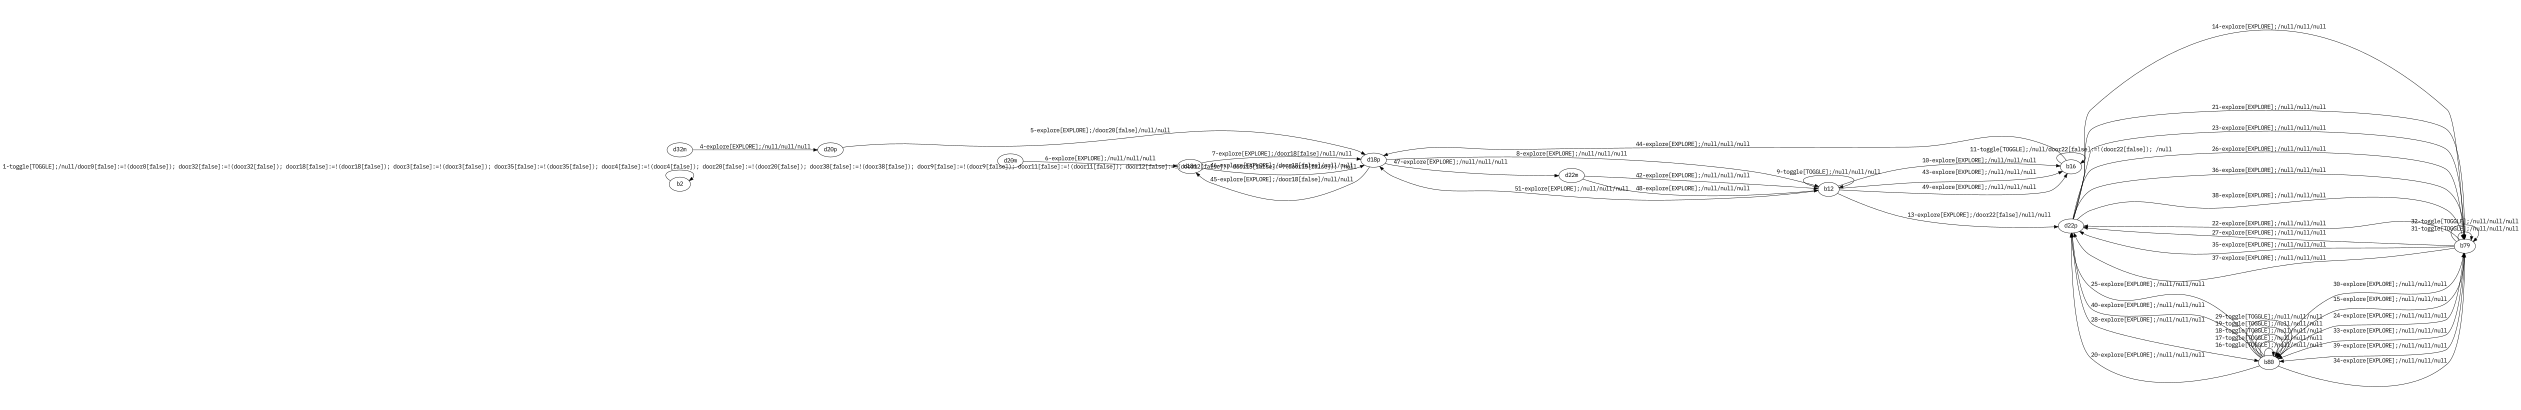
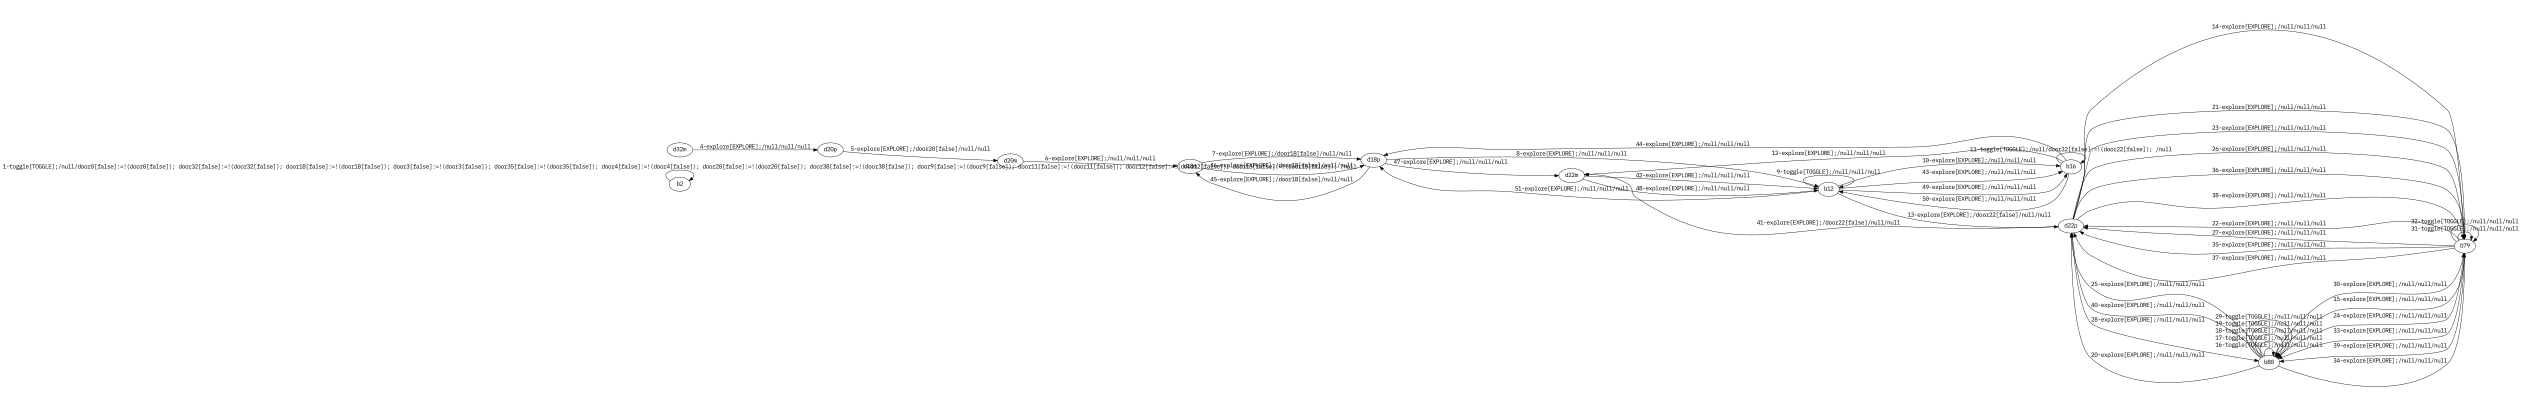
  digraph {
    fontname="IBM Plex Mono"
    rankdir=LR
    node [fontname="IBM Plex Mono"]
    edge [fontname="IBM Plex Mono"]
    b2
    d32m
    d20p
    d20m
    d18m
    d18p
    b12
    d22m
    n9 [label=b16]
    d22p
    b79
    b80
    b2 -> b2 [label="1-toggle[TOGGLE];/null/door0[false]:=!(door0[false]); door32[false]:=!(door32[false]); door18[false]:=!(door18[false]); door3[false]:=!(door3[false]); door35[false]:=!(door35[false]); door4[false]:=!(door4[false]); door20[false]:=!(door20[false]); door38[false]:=!(door38[false]); door9[false]:=!(door9[false]); door11[false]:=!(door11[false]); door12[false]:=!(door12[false]); door15[false]:=!(door15[false]); /null"]
    d32m -> d20p [label="4-explore[EXPLORE];/null/null/null"]
-   d20p -> d18p [label="5-explore[EXPLORE];/door20[false]/null/null"]
+   d20p -> d20m [label="5-explore[EXPLORE];/door20[false]/null/null"]
    d20m -> d18m [label="6-explore[EXPLORE];/null/null/null"]
    d18m -> d18p [label="7-explore[EXPLORE];/door18[false]/null/null"]
    d18m -> d18p [label="46-explore[EXPLORE];/door18[false]/null/null"]
    d18p -> d18m [label="45-explore[EXPLORE];/door18[false]/null/null"]
    d18p -> b12 [label="8-explore[EXPLORE];/null/null/null"]
    d18p -> d22m [label="47-explore[EXPLORE];/null/null/null"]
    b12 -> d18p [label="51-explore[EXPLORE];/null/null/null"]
    b12 -> b12 [label="9-toggle[TOGGLE];/null/null/null"]
    b12 -> n9 [label="10-explore[EXPLORE];/null/null/null"]
    b12 -> n9 [label="43-explore[EXPLORE];/null/null/null"]
    b12 -> n9 [label="49-explore[EXPLORE];/null/null/null"]
    b12 -> d22p [label="13-explore[EXPLORE];/door22[false]/null/null"]
    d22m -> b12 [label="42-explore[EXPLORE];/null/null/null"]
    d22m -> b12 [label="48-explore[EXPLORE];/null/null/null"]
    n9 -> d18p [label="44-explore[EXPLORE];/null/null/null"]
+   n9 -> b12 [label="50-explore[EXPLORE];/null/null/null"]
+   n9 -> d22m [label="12-explore[EXPLORE];/null/null/null"]
    n9 -> n9 [label="11-toggle[TOGGLE];/null/door22[false]:=!(door22[false]); /null"]
+   d22p -> d22m [label="41-explore[EXPLORE];/door22[false]/null/null"]
    d22p -> b79 [label="14-explore[EXPLORE];/null/null/null"]
    d22p -> b79 [label="21-explore[EXPLORE];/null/null/null"]
    d22p -> b79 [label="23-explore[EXPLORE];/null/null/null"]
    d22p -> b79 [label="26-explore[EXPLORE];/null/null/null"]
    d22p -> b79 [label="36-explore[EXPLORE];/null/null/null"]
    d22p -> b79 [label="38-explore[EXPLORE];/null/null/null"]
    d22p -> b80 [label="28-explore[EXPLORE];/null/null/null"]
    b79 -> d22p [label="22-explore[EXPLORE];/null/null/null"]
    b79 -> d22p [label="27-explore[EXPLORE];/null/null/null"]
    b79 -> d22p [label="35-explore[EXPLORE];/null/null/null"]
    b79 -> d22p [label="37-explore[EXPLORE];/null/null/null"]
    b79 -> b79 [label="31-toggle[TOGGLE];/null/null/null"]
    b79 -> b79 [label="32-toggle[TOGGLE];/null/null/null"]
    b79 -> b80 [label="15-explore[EXPLORE];/null/null/null"]
    b79 -> b80 [label="24-explore[EXPLORE];/null/null/null"]
    b79 -> b80 [label="33-explore[EXPLORE];/null/null/null"]
    b79 -> b80 [label="39-explore[EXPLORE];/null/null/null"]
    b80 -> d22p [label="20-explore[EXPLORE];/null/null/null"]
    b80 -> d22p [label="25-explore[EXPLORE];/null/null/null"]
    b80 -> d22p [label="40-explore[EXPLORE];/null/null/null"]
    b80 -> b79 [label="30-explore[EXPLORE];/null/null/null"]
    b80 -> b79 [label="34-explore[EXPLORE];/null/null/null"]
    b80 -> b80 [label="16-toggle[TOGGLE];/null/null/null"]
    b80 -> b80 [label="17-toggle[TOGGLE];/null/null/null"]
    b80 -> b80 [label="18-toggle[TOGGLE];/null/null/null"]
    b80 -> b80 [label="19-toggle[TOGGLE];/null/null/null"]
    b80 -> b80 [label="29-toggle[TOGGLE];/null/null/null"]
  }
